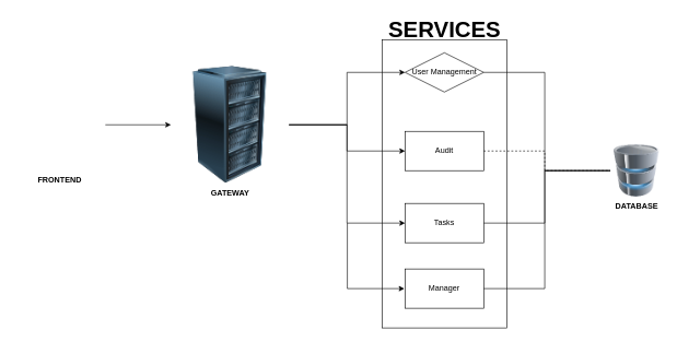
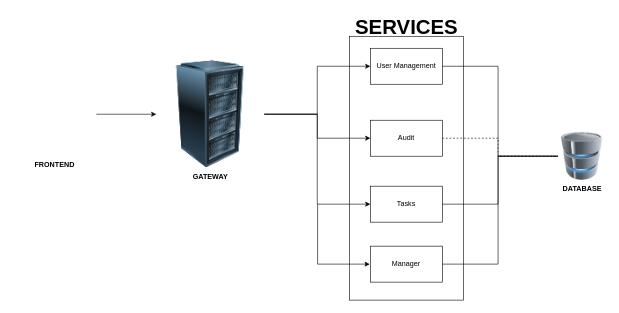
  <mxCell id="0" />
  <mxCell id="1" parent="0" />
  <mxCell id="2" value="" style="rounded=0;whiteSpace=wrap;html=1;" parent="1" vertex="1"><mxGeometry x="582" y="60" width="190" height="440" as="geometry" /></mxCell>
  <mxCell id="3" style="edgeStyle=orthogonalEdgeStyle;rounded=0;orthogonalLoop=1;jettySize=auto;html=1;exitX=1;exitY=0.5;exitDx=0;exitDy=0;entryX=0;entryY=0.5;entryDx=0;entryDy=0;" parent="1" source="4" target="9" edge="1"><mxGeometry relative="1" as="geometry" /></mxCell>
  <mxCell id="4" value="" style="shape=image;html=1;verticalAlign=top;verticalLabelPosition=bottom;labelBackgroundColor=#ffffff;imageAspect=0;aspect=fixed;image=https://cdn4.iconfinder.com/data/icons/essentials-72/24/004_-_Website-128.png" parent="1" vertex="1"><mxGeometry x="20" y="120" width="140" height="140" as="geometry" /></mxCell>
  <mxCell id="5" value="&lt;b&gt;FRONTEND&lt;/b&gt;" style="text;html=1;align=center;verticalAlign=middle;resizable=0;points=[];autosize=1;strokeColor=none;fillColor=none;" parent="1" vertex="1"><mxGeometry x="45" y="260" width="90" height="30" as="geometry" /></mxCell>
  <mxCell id="6" style="edgeStyle=orthogonalEdgeStyle;rounded=0;orthogonalLoop=1;jettySize=auto;html=1;exitX=1;exitY=0.5;exitDx=0;exitDy=0;entryX=0;entryY=0.5;entryDx=0;entryDy=0;" parent="1" source="9" target="11" edge="1"><mxGeometry relative="1" as="geometry" /></mxCell>
  <mxCell id="7" style="edgeStyle=orthogonalEdgeStyle;rounded=0;orthogonalLoop=1;jettySize=auto;html=1;exitX=1;exitY=0.5;exitDx=0;exitDy=0;entryX=0;entryY=0.5;entryDx=0;entryDy=0;" parent="1" source="9" target="13" edge="1"><mxGeometry relative="1" as="geometry" /></mxCell>
  <mxCell id="8" style="edgeStyle=orthogonalEdgeStyle;rounded=0;orthogonalLoop=1;jettySize=auto;html=1;exitX=1;exitY=0.5;exitDx=0;exitDy=0;entryX=0;entryY=0.5;entryDx=0;entryDy=0;" parent="1" source="9" target="15" edge="1"><mxGeometry relative="1" as="geometry" /></mxCell>
  <mxCell id="9" value="" style="image;html=1;image=img/lib/clip_art/computers/Server_Rack_128x128.png" parent="1" vertex="1"><mxGeometry x="260" y="100" width="180" height="180" as="geometry" /></mxCell>
  <mxCell id="10" value="&lt;b&gt;GATEWAY&lt;/b&gt;" style="text;html=1;align=center;verticalAlign=middle;resizable=0;points=[];autosize=1;strokeColor=none;fillColor=none;" parent="1" vertex="1"><mxGeometry x="310" y="280" width="80" height="30" as="geometry" /></mxCell>
- <mxCell id="11" value="User Management" style="rhombus;whiteSpace=wrap;html=1;" parent="1" vertex="1"><mxGeometry x="617" y="80" width="120" height="60" as="geometry" /></mxCell>
+ <mxCell id="11" value="User Management" style="rounded=0;whiteSpace=wrap;html=1;" parent="1" vertex="1"><mxGeometry x="617" y="80" width="120" height="60" as="geometry" /></mxCell>
  <mxCell id="12" value="&lt;b&gt;DATABASE&lt;/b&gt;" style="image;html=1;image=img/lib/clip_art/computers/Database_128x128.png" parent="1" vertex="1"><mxGeometry x="930" y="220" width="80" height="80" as="geometry" /></mxCell>
  <mxCell id="13" value="Audit" style="rounded=0;whiteSpace=wrap;html=1;" parent="1" vertex="1"><mxGeometry x="617" y="200" width="120" height="60" as="geometry" /></mxCell>
  <mxCell id="14" value="" style="endArrow=none;html=1;rounded=0;entryX=0;entryY=0.5;entryDx=0;entryDy=0;exitX=1;exitY=0.5;exitDx=0;exitDy=0;" parent="1" source="11" target="12" edge="1"><mxGeometry width="50" height="50" relative="1" as="geometry"><mxPoint x="740" y="320" as="sourcePoint" /><mxPoint x="790" y="270" as="targetPoint" /><Array as="points"><mxPoint x="830" y="110" /><mxPoint x="830" y="260" /></Array></mxGeometry></mxCell>
  <mxCell id="15" value="Tasks" style="rounded=0;whiteSpace=wrap;html=1;" parent="1" vertex="1"><mxGeometry x="617" y="310" width="120" height="60" as="geometry" /></mxCell>
  <mxCell id="16" value="" style="endArrow=none;html=1;rounded=0;entryX=0;entryY=0.5;entryDx=0;entryDy=0;exitX=1;exitY=0.5;exitDx=0;exitDy=0;" parent="1" source="15" target="12" edge="1"><mxGeometry width="50" height="50" relative="1" as="geometry"><mxPoint x="570" y="380" as="sourcePoint" /><mxPoint x="830" y="440" as="targetPoint" /><Array as="points"><mxPoint x="830" y="340" /><mxPoint x="830" y="260" /></Array></mxGeometry></mxCell>
  <mxCell id="17" value="&lt;b&gt;&lt;font style=&quot;font-size: 34px;&quot;&gt;SERVICES&lt;/font&gt;&lt;/b&gt;" style="text;html=1;align=center;verticalAlign=middle;resizable=0;points=[];autosize=1;strokeColor=none;fillColor=none;" parent="1" vertex="1"><mxGeometry x="582" y="20" width="190" height="50" as="geometry" /></mxCell>
  <mxCell id="18" value="" style="endArrow=none;html=1;rounded=0;entryX=0;entryY=0.5;entryDx=0;entryDy=0;exitX=1;exitY=0.5;exitDx=0;exitDy=0;dashed=1;" parent="1" source="13" target="12" edge="1"><mxGeometry width="50" height="50" relative="1" as="geometry"><mxPoint x="747" y="120" as="sourcePoint" /><mxPoint x="930" y="200" as="targetPoint" /><Array as="points"><mxPoint x="830" y="230" /><mxPoint x="830" y="260" /></Array></mxGeometry></mxCell>
  <mxCell id="19" value="Manager" style="rounded=0;whiteSpace=wrap;html=1;" vertex="1" parent="1"><mxGeometry x="617" y="410" width="120" height="60" as="geometry" /></mxCell>
  <mxCell id="20" value="" style="endArrow=none;html=1;rounded=0;exitX=1;exitY=0.5;exitDx=0;exitDy=0;" edge="1" parent="1" source="19"><mxGeometry width="50" height="50" relative="1" as="geometry"><mxPoint x="747" y="350" as="sourcePoint" /><mxPoint x="930" y="260" as="targetPoint" /><Array as="points"><mxPoint x="830" y="440" /><mxPoint x="830" y="340" /><mxPoint x="830" y="260" /></Array></mxGeometry></mxCell>
  <mxCell id="21" value="" style="endArrow=classic;html=1;rounded=0;entryX=0;entryY=0.5;entryDx=0;entryDy=0;" edge="1" parent="1"><mxGeometry width="50" height="50" relative="1" as="geometry"><mxPoint x="529" y="340" as="sourcePoint" /><mxPoint x="616" y="440" as="targetPoint" /><Array as="points"><mxPoint x="529" y="440" /></Array></mxGeometry></mxCell>
